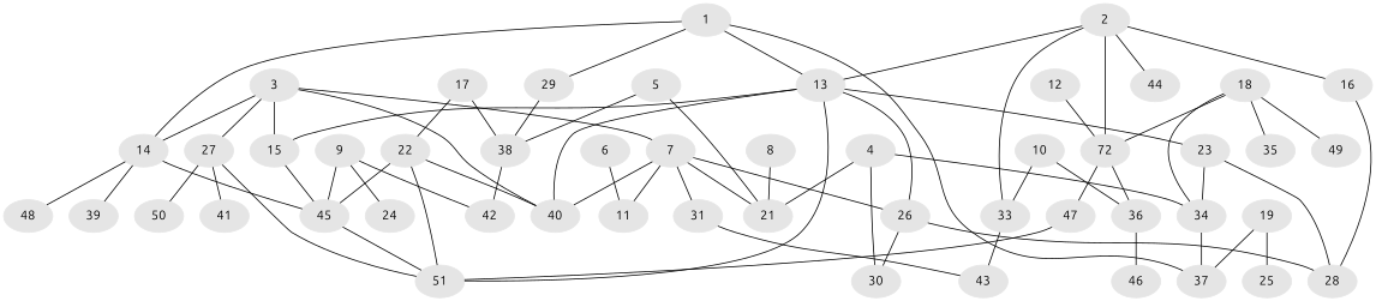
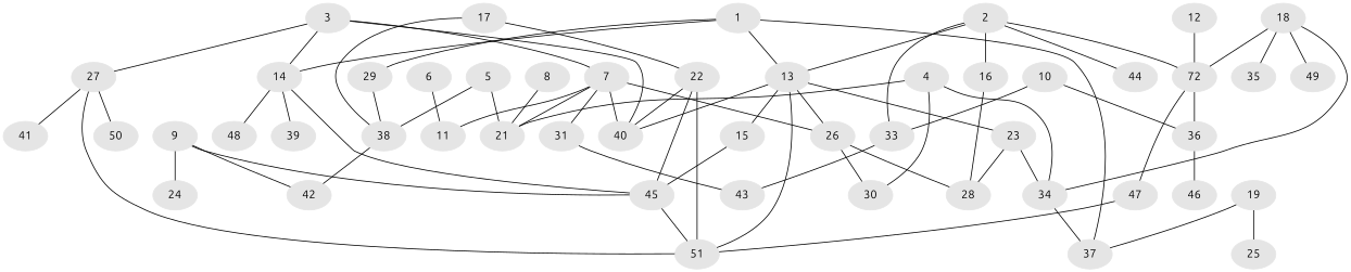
  graph {
    fontname=Ubuntu
    node [color=gray90 fontname=Ubuntu style=filled]
    edge [fontname=Ubuntu weight=1.0]
    1
    13
    14
    29
    37
    15
    40
    26
    23
    51
    45
    39
    48
    38
    2
    16
    n17 [label=72]
    33
    44
    28
    36
    47
    43
    3
    7
    27
    21
    11
    31
    41
    50
    4
    30
    34
    5
    42
    6
    8
    9
    24
    10
    46
    12
    17
    22
    18
    35
    49
    19
    25
    1 -- 13
    1 -- 14
    1 -- 29
    1 -- 37
    13 -- 15
    13 -- 40
    13 -- 26
    13 -- 23
    13 -- 51
    14 -- 45
    14 -- 39
    14 -- 48
    29 -- 38
    15 -- 45
    26 -- 28
    26 -- 30
    23 -- 28
    23 -- 34
    45 -- 51
    38 -- 42
    2 -- 13
    2 -- 16
    2 -- n17
    2 -- 33
    2 -- 44
    16 -- 28
    n17 -- 36
    n17 -- 47
    33 -- 43
    36 -- 46
    47 -- 51
    3 -- 14
-   3 -- 15
    3 -- 40
    3 -- 7
    3 -- 27
    7 -- 40
    7 -- 26
    7 -- 21
    7 -- 11
    7 -- 31
    27 -- 51
    27 -- 41
    27 -- 50
    31 -- 43
    4 -- 21
    4 -- 30
    4 -- 34
    34 -- 37
    5 -- 38
    5 -- 21
    6 -- 11
    8 -- 21
    9 -- 45
    9 -- 42
    9 -- 24
    10 -- 33
    10 -- 36
    12 -- n17
    17 -- 38
    17 -- 22
    22 -- 40
    22 -- 51
    22 -- 45
    18 -- n17
    18 -- 34
    18 -- 35
    18 -- 49
    19 -- 37
    19 -- 25
  }
